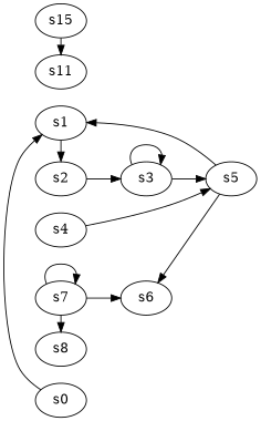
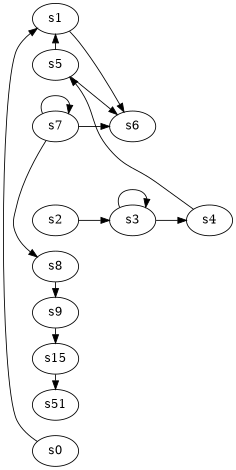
  digraph {
    rankdir=LR
    node [player=1]
    s1
    s0 [player=0]
    s2 [player=0]
    s3
    s4 [player=0]
    s5
    s6 [player=0]
    s7
    s8 [player=0]
+   s9
    n11 [label=s15 player=0]
-   s11
-   s1 -> s2 [constraint="time == 0 || time == 1 || time == 2 || time == 5 || time == 8"]
+   s11 [label=s51]
+   s1 -> s6 [constraint="time == 0 || time == 1 || time == 2 || time == 5 || time == 8"]
    s0 -> s1 [constraint="time % 5 == 0"]
    s2 -> s3
    s3 -> s3 [constraint="time % 3 == 0"]
-   s3 -> s5
+   s3 -> s4
    s4 -> s5 [constraint="time % 3 == 1"]
    s5 -> s1 [constraint="!(time % 3 == 0)"]
    s5 -> s6 [constraint="time % 5 == 2"]
    s7 -> s6
    s7 -> s7 [constraint="time % 4 == 0"]
    s7 -> s8 [constraint="time == 3"]
+   s8 -> s9 [constraint="time % 4 == 2"]
+   s9 -> n11 [constraint="time == 10 || time == 11 || time == 14 || time == 19"]
    n11 -> s11 [constraint="time % 5 == 2"]
  }
